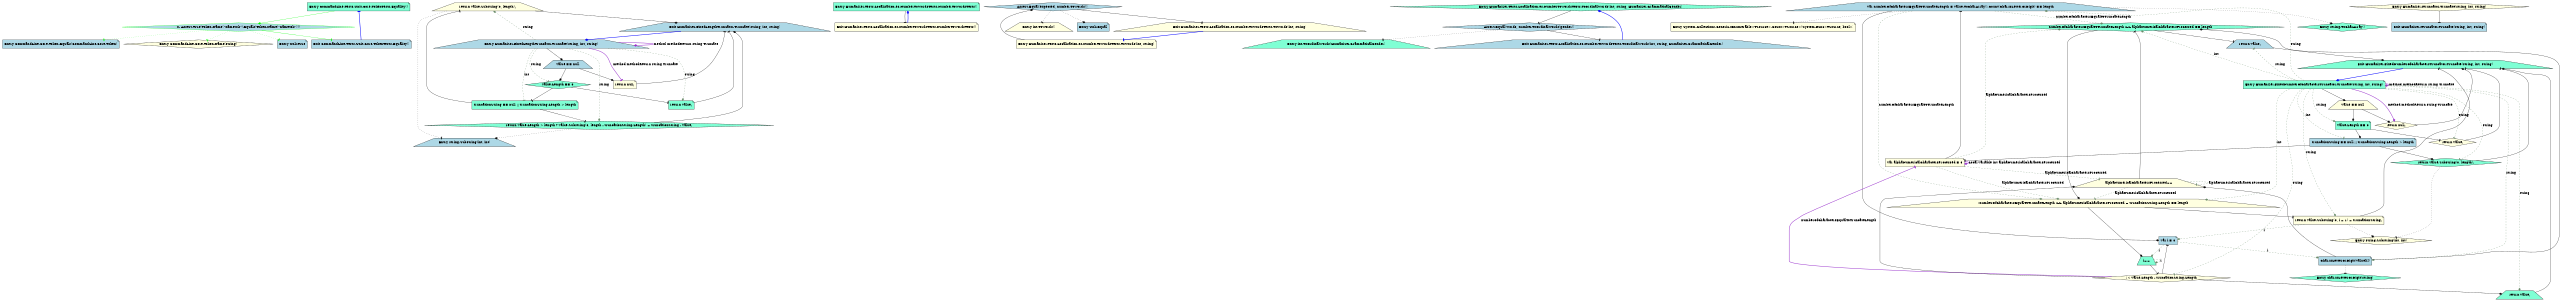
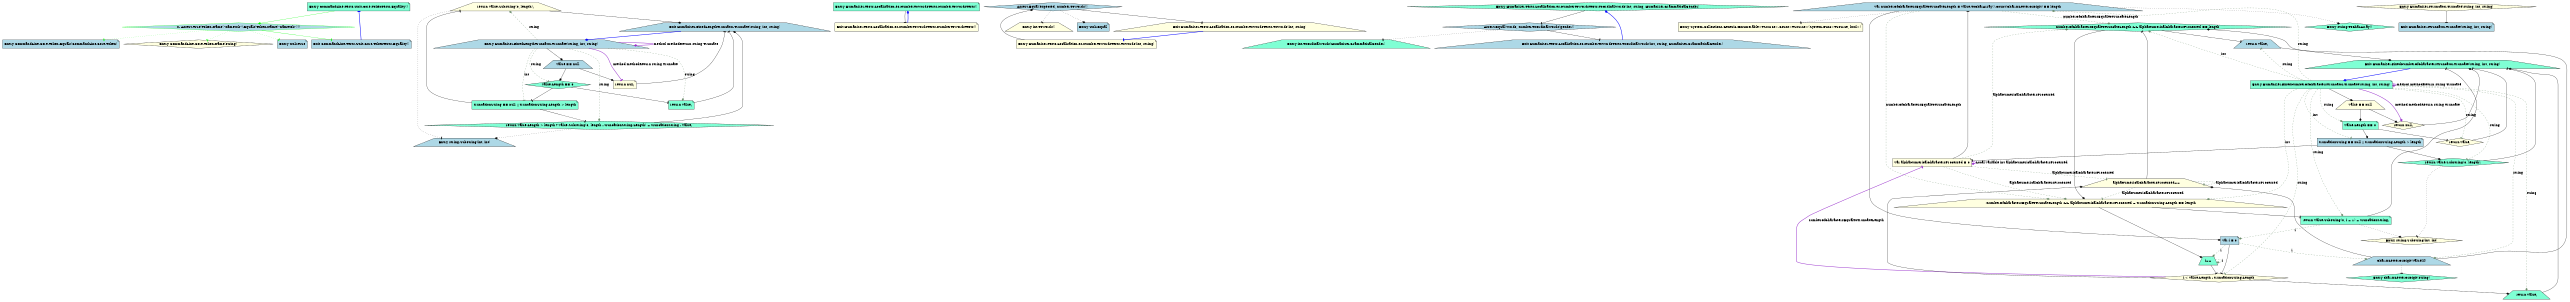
  digraph {
    node [cluster="Humanizer.FixedNumberOfCharactersTruncator.Truncate(string, int, string)" file="SequenceTests.cs" fillcolor=lightblue shape=note span="0-0" style=filled]
    edge [arrowhead=diamond style=solid]
    n1 [cluster="CommandLine.Tests.Unit.Core.TokenTests.Equality()" file="KeyValuePairHelperTests.cs" fillcolor=aquamarine label="Entry CommandLine.Tests.Unit.Core.TokenTests.Equality()" span="16-16"]
    n2 [cluster="CommandLine.Tests.Unit.Core.TokenTests.Equality()" color=green community=0 file="KeyValuePairHelperTests.cs" label="0: Assert.True(Token.Name(''nametok'').Equals(Token.Name(''nametok'')))" shape=diamond span="18-18"]
    n3 [cluster="CommandLine.Tests.Unit.Core.TokenTests.Equality()" file="KeyValuePairHelperTests.cs" label="Exit CommandLine.Tests.Unit.Core.TokenTests.Equality()" span="16-16"]
    n4 [cluster="CommandLine.Core.Token.Equals(CommandLine.Core.Token)" file="KeyValuePairHelperTests.cs" label="Entry CommandLine.Core.Token.Equals(CommandLine.Core.Token)" span="55-55"]
    n5 [cluster="CommandLine.Core.Token.Name(string)" file="KeyValuePairHelperTests.cs" fillcolor=lightyellow label="Entry CommandLine.Core.Token.Name(string)" shape=diamond span="19-19"]
    n6 [cluster="Unk.True" file="KeyValuePairHelperTests.cs" label="Entry Unk.True" span=""]
    n7 [cluster="string.Substring(int, int)" file="NameLookupTests.cs" label="Entry string.Substring(int, int)" shape=trapezium]
    n8 [cluster="Humanizer.FixedLengthTruncator.Truncate(string, int, string)" file="NameLookupTests.cs" label="Entry Humanizer.FixedLengthTruncator.Truncate(string, int, string)" shape=trapezium span="7-7"]
    n9 [cluster="Humanizer.FixedLengthTruncator.Truncate(string, int, string)" file="NameLookupTests.cs" label="value == null" shape=trapezium span="9-9"]
    n10 [cluster="Humanizer.FixedLengthTruncator.Truncate(string, int, string)" file="NameLookupTests.cs" fillcolor=aquamarine label="value.Length == 0" shape=diamond span="12-12"]
    n11 [cluster="Humanizer.FixedLengthTruncator.Truncate(string, int, string)" file="NameLookupTests.cs" fillcolor=aquamarine label="return value;" span="13-13"]
    n12 [cluster="Humanizer.FixedLengthTruncator.Truncate(string, int, string)" file="NameLookupTests.cs" fillcolor=aquamarine label="truncationString == null || truncationString.Length > length" span="15-15"]
    n13 [cluster="Humanizer.FixedLengthTruncator.Truncate(string, int, string)" file="NameLookupTests.cs" fillcolor=lightyellow label="return value.Substring(0, length);" shape=trapezium span="16-16"]
    n14 [cluster="Humanizer.FixedLengthTruncator.Truncate(string, int, string)" file="NameLookupTests.cs" fillcolor=aquamarine label="return value.Length > length ? value.Substring(0, length - truncationString.Length) + truncationString : value;" shape=diamond span="18-18"]
    n15 [cluster="Humanizer.FixedLengthTruncator.Truncate(string, int, string)" file="NameLookupTests.cs" fillcolor=lightyellow label="return null;" span="10-10"]
    n16 [cluster="Humanizer.FixedLengthTruncator.Truncate(string, int, string)" file="NameLookupTests.cs" label="Exit Humanizer.FixedLengthTruncator.Truncate(string, int, string)" shape=trapezium span="7-7"]
    n17 [cluster="Humanizer.Tests.Localisation.es.NumberToWordsTests.NumberToWordsTests()" file="OptionAttribute.cs" fillcolor=aquamarine label="Entry Humanizer.Tests.Localisation.es.NumberToWordsTests.NumberToWordsTests()" span="7-7"]
    n18 [cluster="Humanizer.Tests.Localisation.es.NumberToWordsTests.NumberToWordsTests()" file="OptionAttribute.cs" fillcolor=lightyellow label="Exit Humanizer.Tests.Localisation.es.NumberToWordsTests.NumberToWordsTests()" span="7-7"]
    n19 [cluster="int.ToWords()" file="OptionAttribute.cs" fillcolor=lightyellow label="Entry int.ToWords()" shape=trapezium span="32-32"]
    n20 [cluster="Humanizer.Tests.Localisation.es.NumberToWordsTests.ToOrdinalWords(int, string, Humanizer.GrammaticalGender)" file="OptionAttribute.cs" fillcolor=aquamarine label="Entry Humanizer.Tests.Localisation.es.NumberToWordsTests.ToOrdinalWords(int, string, Humanizer.GrammaticalGender)" shape=diamond span="56-56"]
    n21 [cluster="Humanizer.Tests.Localisation.es.NumberToWordsTests.ToOrdinalWords(int, string, Humanizer.GrammaticalGender)" file="OptionAttribute.cs" label="Assert.Equal(words, number.ToOrdinalWords(gender))" shape=diamond span="58-58"]
    n22 [cluster="Humanizer.Tests.Localisation.es.NumberToWordsTests.ToOrdinalWords(int, string, Humanizer.GrammaticalGender)" file="OptionAttribute.cs" label="Exit Humanizer.Tests.Localisation.es.NumberToWordsTests.ToOrdinalWords(int, string, Humanizer.GrammaticalGender)" shape=trapezium span="56-56"]
    n23 [cluster="int.ToOrdinalWords(Humanizer.GrammaticalGender)" file="OptionAttribute.cs" fillcolor=aquamarine label="Entry int.ToOrdinalWords(Humanizer.GrammaticalGender)" shape=trapezium span="79-79"]
    n24 [cluster="Unk.Equal" file="OptionAttribute.cs" label="Entry Unk.Equal" span=""]
    n25 [cluster="Humanizer.Tests.Localisation.es.NumberToWordsTests.ToWords(int, string)" file="OptionAttribute.cs" fillcolor=lightyellow label="Entry Humanizer.Tests.Localisation.es.NumberToWordsTests.ToWords(int, string)" span="45-45"]
    n26 [cluster="Humanizer.Tests.Localisation.es.NumberToWordsTests.ToWords(int, string)" file="OptionAttribute.cs" label="Assert.Equal(expected, number.ToWords())" shape=diamond span="47-47"]
    n27 [cluster="Humanizer.Tests.Localisation.es.NumberToWordsTests.ToWords(int, string)" file="OptionAttribute.cs" fillcolor=lightyellow label="Exit Humanizer.Tests.Localisation.es.NumberToWordsTests.ToWords(int, string)" shape=trapezium span="45-45"]
    n28 [cluster="System.Collections.Generic.IEnumerable<TSource>.Count<TSource>(System.Func<TSource, bool>)" fillcolor=lightyellow label="Entry System.Collections.Generic.IEnumerable<TSource>.Count<TSource>(System.Func<TSource, bool>)"]
    n29 [cluster="string.Substring(int, int)" fillcolor=lightyellow label="Entry string.Substring(int, int)" shape=diamond]
    n30 [cluster="string.ToCharArray()" fillcolor=aquamarine label="Entry string.ToCharArray()" shape=diamond]
    n31 [cluster="char.IsLetterOrDigit(char)" fillcolor=aquamarine label="Entry char.IsLetterOrDigit(string)" shape=diamond]
    n32 [fillcolor=aquamarine label="Entry Humanizer.FixedNumberOfCharactersTruncator.Truncate(string, int, string)" span="10-10"]
    n33 [fillcolor=lightyellow label="value == null" shape=trapezium span="12-12"]
    n34 [fillcolor=aquamarine label="value.Length == 0" span="15-15"]
    n35 [fillcolor=lightyellow label="return value;" shape=diamond span="16-16"]
    n36 [label="truncationString == null || truncationString.Length > length" span="18-18"]
    n37 [fillcolor=aquamarine label="return value.Substring(0, length);" shape=diamond span="19-19"]
    n38 [label="var numberOfCharactersEqualToTruncateLength = value.ToCharArray().Count(Char.IsLetterOrDigit) == length" shape=trapezium span="23-23"]
    n39 [fillcolor=lightyellow label="i < value.Length - truncationString.Length" shape=diamond span="25-25"]
-   n40 [label="Char.IsLetterOrDigit(value[i])" span="27-27"]
+   n40 [label="Char.IsLetterOrDigit(value[i])" shape=trapezium span="27-27"]
    n41 [fillcolor=aquamarine label="numberOfCharactersEqualToTruncateLength && alphaNumericalCharactersProcessed == length" shape=diamond span="30-30"]
    n42 [label="return value;" shape=trapezium span="31-31"]
    n43 [fillcolor=lightyellow label="!numberOfCharactersEqualToTruncateLength && alphaNumericalCharactersProcessed + truncationString.Length == length" shape=trapezium span="33-33"]
-   n44 [fillcolor=lightyellow label="return value.Substring(0, i + 1) + truncationString;" span="34-34"]
+   n44 [fillcolor=aquamarine label="return value.Substring(0, i + 1) + truncationString;" span="34-34"]
    n45 [fillcolor=aquamarine label="return value;" shape=trapezium span="37-37"]
    n46 [fillcolor=lightyellow label="return null;" shape=diamond span="13-13"]
    n47 [fillcolor=aquamarine label="Exit Humanizer.FixedNumberOfCharactersTruncator.Truncate(string, int, string)" shape=trapezium span="10-10"]
    n48 [fillcolor=lightyellow label="var alphaNumericalCharactersProcessed = 0" span="21-21"]
    n49 [label="var i = 0" span="25-25"]
    n50 [fillcolor=lightyellow label="alphaNumericalCharactersProcessed++" shape=trapezium span="28-28"]
    n51 [fillcolor=aquamarine label="i++" shape=trapezium span="25-25"]
    n52 [cluster="Humanizer.ITruncator.Truncate(string, int, string)" file="TokenizerTests.cs" fillcolor=lightyellow label="Entry Humanizer.ITruncator.Truncate(string, int, string)" shape=diamond span="14-14"]
    n53 [cluster="Humanizer.ITruncator.Truncate(string, int, string)" file="TokenizerTests.cs" label="Exit Humanizer.ITruncator.Truncate(string, int, string)" span="14-14"]
    n1 -> n2 [color=green]
    n2 -> n3 [arrowhead=tee color=green]
    n2 -> n4 [arrowhead=tee color=green style=dotted]
    n2 -> n5 [arrowhead=tee color=green style=dotted]
    n2 -> n6 [arrowhead=tee color=green style=dotted]
    n3 -> n1 [arrowhead=tee color=blue style=bold]
    n8 -> n8 [color=darkorchid label="method methodReturn string Truncate" style=bold]
    n8 -> n9
    n8 -> n10 [arrowhead=tee color=darkseagreen4 label=string style=dashed]
    n8 -> n11 [color=darkseagreen4 label=string style=dashed]
    n8 -> n12 [arrowhead=tee color=darkseagreen4 label=int style=dashed]
    n8 -> n13 [color=darkseagreen4 label=string style=dashed]
    n8 -> n14 [color=darkseagreen4 label=string style=dashed]
    n8 -> n15 [arrowhead=tee color=darkorchid label="method methodReturn string Truncate" style=bold]
    n9 -> n10
    n9 -> n15
    n10 -> n11 [arrowhead=tee]
    n10 -> n12 [arrowhead=tee]
    n11 -> n16 [arrowhead=tee]
    n12 -> n13 [arrowhead=tee]
    n12 -> n14 [arrowhead=tee]
    n13 -> n7 [arrowhead=tee style=dotted]
    n13 -> n16
    n14 -> n7 [style=dotted]
    n14 -> n16
    n15 -> n16 [arrowhead=tee]
    n16 -> n8 [color=blue style=bold]
    n17 -> n18 [arrowhead=tee]
    n18 -> n17 [color=blue style=bold]
    n20 -> n21 [arrowhead=tee]
    n21 -> n22 [arrowhead=tee]
    n21 -> n23 [arrowhead=tee style=dotted]
    n22 -> n20 [color=blue style=bold]
    n25 -> n26
    n26 -> n19 [arrowhead=tee style=dotted]
    n26 -> n24 [style=dotted]
    n26 -> n27 [arrowhead=tee]
    n27 -> n25 [arrowhead=tee color=blue style=bold]
    n32 -> n32 [color=darkorchid label="method methodReturn string Truncate" style=bold]
    n32 -> n33
    n32 -> n34 [color=darkseagreen4 label=string style=dashed]
    n32 -> n35 [arrowhead=tee color=darkseagreen4 label=string style=dashed]
    n32 -> n36 [arrowhead=tee color=darkseagreen4 label=int style=dashed]
    n32 -> n37 [arrowhead=tee color=darkseagreen4 label=string style=dashed]
    n32 -> n38 [color=darkseagreen4 label=string style=dashed]
    n32 -> n39 [arrowhead=tee color=darkseagreen4 label=string style=dashed]
    n32 -> n40 [color=darkseagreen4 label=string style=dashed]
    n32 -> n41 [color=darkseagreen4 label=int style=dashed]
    n32 -> n42 [arrowhead=tee color=darkseagreen4 label=string style=dashed]
    n32 -> n43 [color=darkseagreen4 label=int style=dashed]
    n32 -> n44 [color=darkseagreen4 label=string style=dashed]
    n32 -> n45 [color=darkseagreen4 label=string style=dashed]
    n32 -> n46 [color=darkorchid label="method methodReturn string Truncate" style=bold]
    n33 -> n34
    n33 -> n46
    n34 -> n35 [arrowhead=tee]
    n34 -> n36
    n35 -> n47 [arrowhead=tee]
    n36 -> n37
    n36 -> n48 [arrowhead=tee]
    n37 -> n29 [arrowhead=tee style=dotted]
    n37 -> n47 [arrowhead=tee]
    n38 -> n28 [arrowhead=tee style=dotted]
    n38 -> n30 [style=dotted]
    n38 -> n41 [color=darkseagreen4 label=numberOfCharactersEqualToTruncateLength style=dashed]
    n38 -> n43 [color=darkseagreen4 label=numberOfCharactersEqualToTruncateLength style=dashed]
    n38 -> n49
    n39 -> n45
    n39 -> n48 [arrowhead=tee color=darkorchid label=numberOfCharactersEqualToTruncateLength style=bold]
    n39 -> n50
    n40 -> n31 [arrowhead=tee style=dotted]
    n40 -> n41
    n40 -> n50
    n41 -> n42 [arrowhead=tee]
    n41 -> n43
    n42 -> n47
    n43 -> n44 [arrowhead=tee]
    n43 -> n51
    n44 -> n29 [style=dotted]
    n44 -> n47 [arrowhead=tee]
    n44 -> n49 [color=darkseagreen4 label=i style=dashed]
    n45 -> n47
    n46 -> n47
    n47 -> n32 [color=blue style=bold]
    n48 -> n38 [arrowhead=tee]
    n48 -> n41 [color=darkseagreen4 label=alphaNumericalCharactersProcessed style=dashed]
    n48 -> n43 [color=darkseagreen4 label=alphaNumericalCharactersProcessed style=dashed]
    n48 -> n48 [color=darkorchid label="Local variable int alphaNumericalCharactersProcessed" style=bold]
    n48 -> n50 [arrowhead=tee color=darkseagreen4 label=alphaNumericalCharactersProcessed style=dashed]
-   n39 -> n49 [arrowhead=tee]
+   n49 -> n39 [arrowhead=tee]
    n49 -> n40 [color=darkseagreen4 label=i style=dashed]
    n49 -> n51 [color=darkseagreen4 label=i style=dashed]
    n50 -> n41 [arrowhead=tee]
    n50 -> n43 [arrowhead=tee color=darkseagreen4 label=alphaNumericalCharactersProcessed style=dashed]
    n50 -> n50 [arrowhead=tee color=darkseagreen4 label=alphaNumericalCharactersProcessed style=dashed]
    n51 -> n39 [arrowhead=tee]
    n51 -> n51 [color=darkseagreen4 label=i style=dashed]
    n52 -> n53 [arrowhead=tee]
  }
